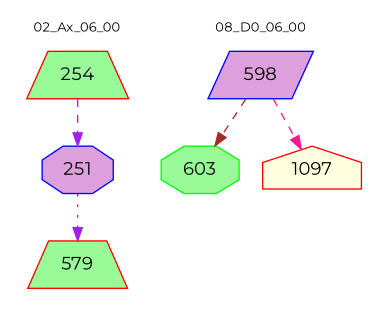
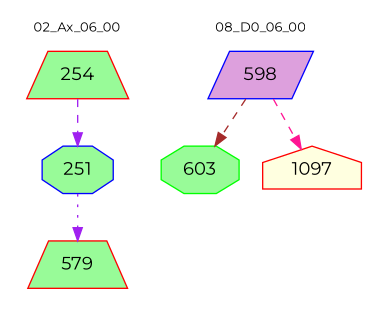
  digraph {
    fontname=Montserrat
    node [color=red fillcolor=palegreen fontname=Montserrat shape=trapezium style=filled]
    edge [color=purple fontname=Montserrat style=dashed]
    n1 [label=254]
-   n2 [color=blue fillcolor=plum label=251 shape=octagon]
+   n2 [color=blue label=251 shape=octagon]
    n3 [label=579]
    n4 [color=green label=603 shape=octagon]
    n5 [color=blue fillcolor=plum label=598 shape=parallelogram]
    n6 [fillcolor=lightyellow label=1097 shape=house]
    subgraph cluster_1 {
      color=white
      fontsize=10
      label="02_Ax_06_00"
      n1
      n2
      n3
    }
    subgraph cluster_2 {
      color=white
      fontsize=10
      label="08_D0_06_00"
      n4
      n5
      n6
    }
    n1 -> n2
    n2 -> n3 [style=dotted]
    n5 -> n4 [color=brown]
    n5 -> n6 [color=deeppink]
  }
